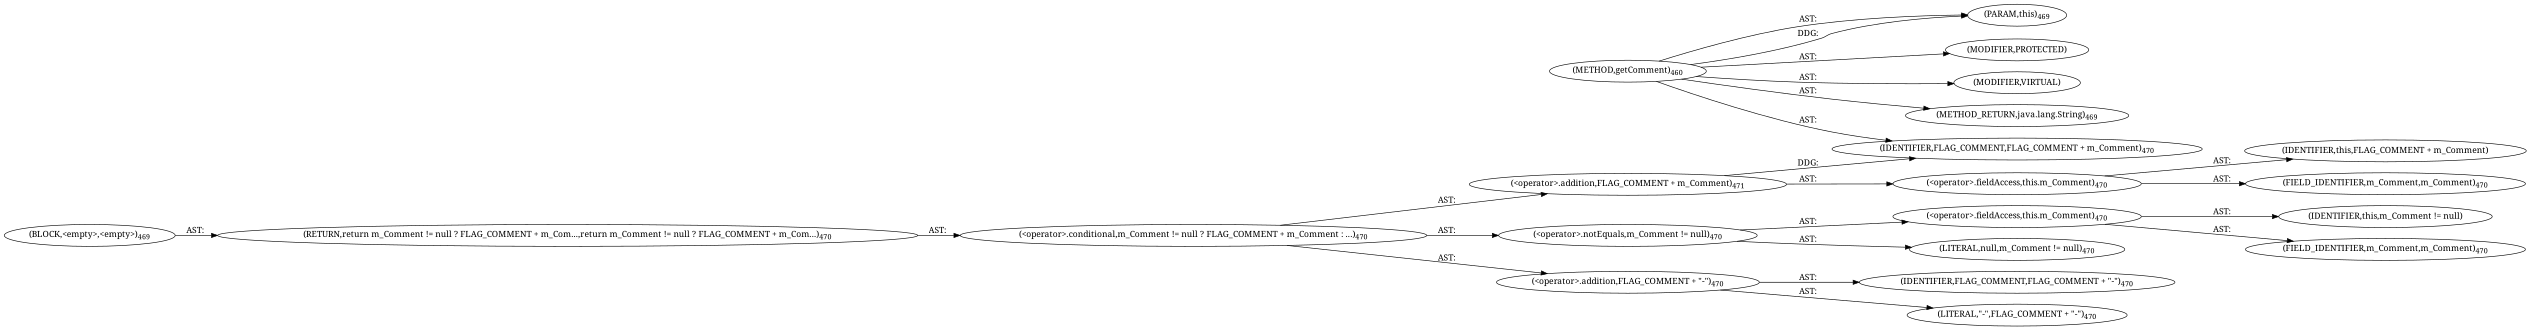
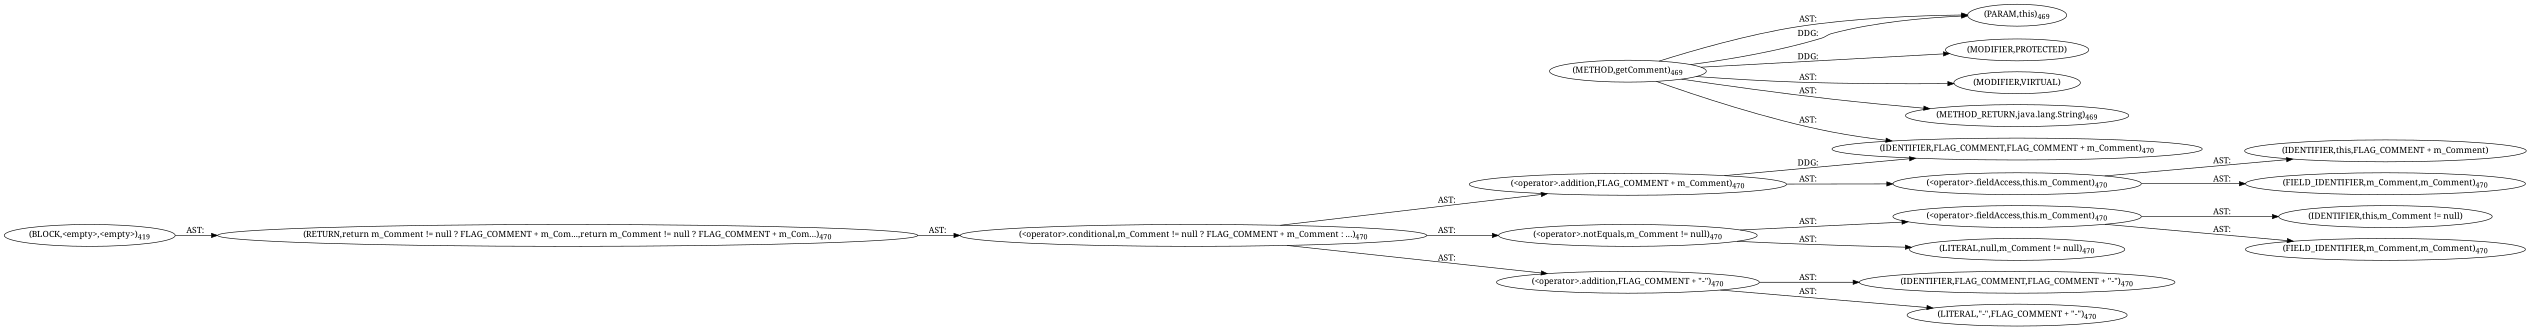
  digraph {
    fontname="Noto Serif"
    rankdir=LR
    node [fontname="Noto Serif"]
    edge [fontname="Noto Serif"]
-   n1 [label=<(METHOD,getComment)<SUB>460</SUB>>]
+   n1 [label=<(METHOD,getComment)<SUB>469</SUB>>]
    n2 [label=<(PARAM,this)<SUB>469</SUB>>]
    n3 [label=<(MODIFIER,PROTECTED)>]
    n4 [label=<(MODIFIER,VIRTUAL)>]
    n5 [label=<(METHOD_RETURN,java.lang.String)<SUB>469</SUB>>]
    n6 [label=<(IDENTIFIER,FLAG_COMMENT,FLAG_COMMENT + m_Comment)<SUB>470</SUB>>]
-   n7 [label=<(BLOCK,&lt;empty&gt;,&lt;empty&gt;)<SUB>469</SUB>>]
+   n7 [label=<(BLOCK,&lt;empty&gt;,&lt;empty&gt;)<SUB>419</SUB>>]
    n8 [label=<(RETURN,return m_Comment != null ? FLAG_COMMENT + m_Com...,return m_Comment != null ? FLAG_COMMENT + m_Com...)<SUB>470</SUB>>]
    n9 [label=<(&lt;operator&gt;.conditional,m_Comment != null ? FLAG_COMMENT + m_Comment : ...)<SUB>470</SUB>>]
    n10 [label=<(&lt;operator&gt;.notEquals,m_Comment != null)<SUB>470</SUB>>]
-   n11 [label=<(&lt;operator&gt;.addition,FLAG_COMMENT + m_Comment)<SUB>471</SUB>>]
+   n11 [label=<(&lt;operator&gt;.addition,FLAG_COMMENT + m_Comment)<SUB>470</SUB>>]
    n12 [label=<(&lt;operator&gt;.addition,FLAG_COMMENT + &quot;-&quot;)<SUB>470</SUB>>]
    n13 [label=<(&lt;operator&gt;.fieldAccess,this.m_Comment)<SUB>470</SUB>>]
    n14 [label=<(LITERAL,null,m_Comment != null)<SUB>470</SUB>>]
    n15 [label=<(&lt;operator&gt;.fieldAccess,this.m_Comment)<SUB>470</SUB>>]
    n16 [label=<(IDENTIFIER,FLAG_COMMENT,FLAG_COMMENT + &quot;-&quot;)<SUB>470</SUB>>]
    n17 [label=<(LITERAL,&quot;-&quot;,FLAG_COMMENT + &quot;-&quot;)<SUB>470</SUB>>]
    n18 [label=<(IDENTIFIER,this,m_Comment != null)>]
    n19 [label=<(FIELD_IDENTIFIER,m_Comment,m_Comment)<SUB>470</SUB>>]
    n20 [label=<(IDENTIFIER,this,FLAG_COMMENT + m_Comment)>]
    n21 [label=<(FIELD_IDENTIFIER,m_Comment,m_Comment)<SUB>470</SUB>>]
    n1 -> n2 [label="AST: "]
    n1 -> n2 [label="DDG: "]
-   n1 -> n3 [label="AST: "]
+   n1 -> n3 [label="DDG: "]
    n1 -> n4 [label="AST: "]
    n1 -> n5 [label="AST: "]
    n1 -> n6 [label="AST: "]
    n7 -> n8 [label="AST: "]
    n8 -> n9 [label="AST: "]
    n9 -> n10 [label="AST: "]
    n9 -> n11 [label="AST: "]
    n9 -> n12 [label="AST: "]
    n10 -> n13 [label="AST: "]
    n10 -> n14 [label="AST: "]
    n11 -> n6 [label="DDG: "]
    n11 -> n15 [label="AST: "]
    n12 -> n16 [label="AST: "]
    n12 -> n17 [label="AST: "]
    n13 -> n18 [label="AST: "]
    n13 -> n19 [label="AST: "]
    n15 -> n20 [label="AST: "]
    n15 -> n21 [label="AST: "]
  }
